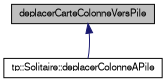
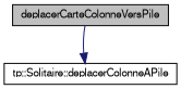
  digraph {
    rankdir=TB
    node [color=black fontname=FreeSans fontsize=10 shape=record style=filled]
    n1 [fillcolor=grey75 fontcolor=black height=0.2 label=deplacerCarteColonneVersPile width=0.4]
    n2 [fillcolor=white height=0.2 label="tp::Solitaire::deplacerColonneAPile" width=0.4]
-   n2 -> n1 [color=midnightblue fontname=FreeSans fontsize=10 labelfontname=FreeSans labelfontsize=10 style=solid]
+   n1 -> n2 [color=midnightblue fontname=FreeSans fontsize=10 labelfontname=FreeSans labelfontsize=10 style=solid]
  }
